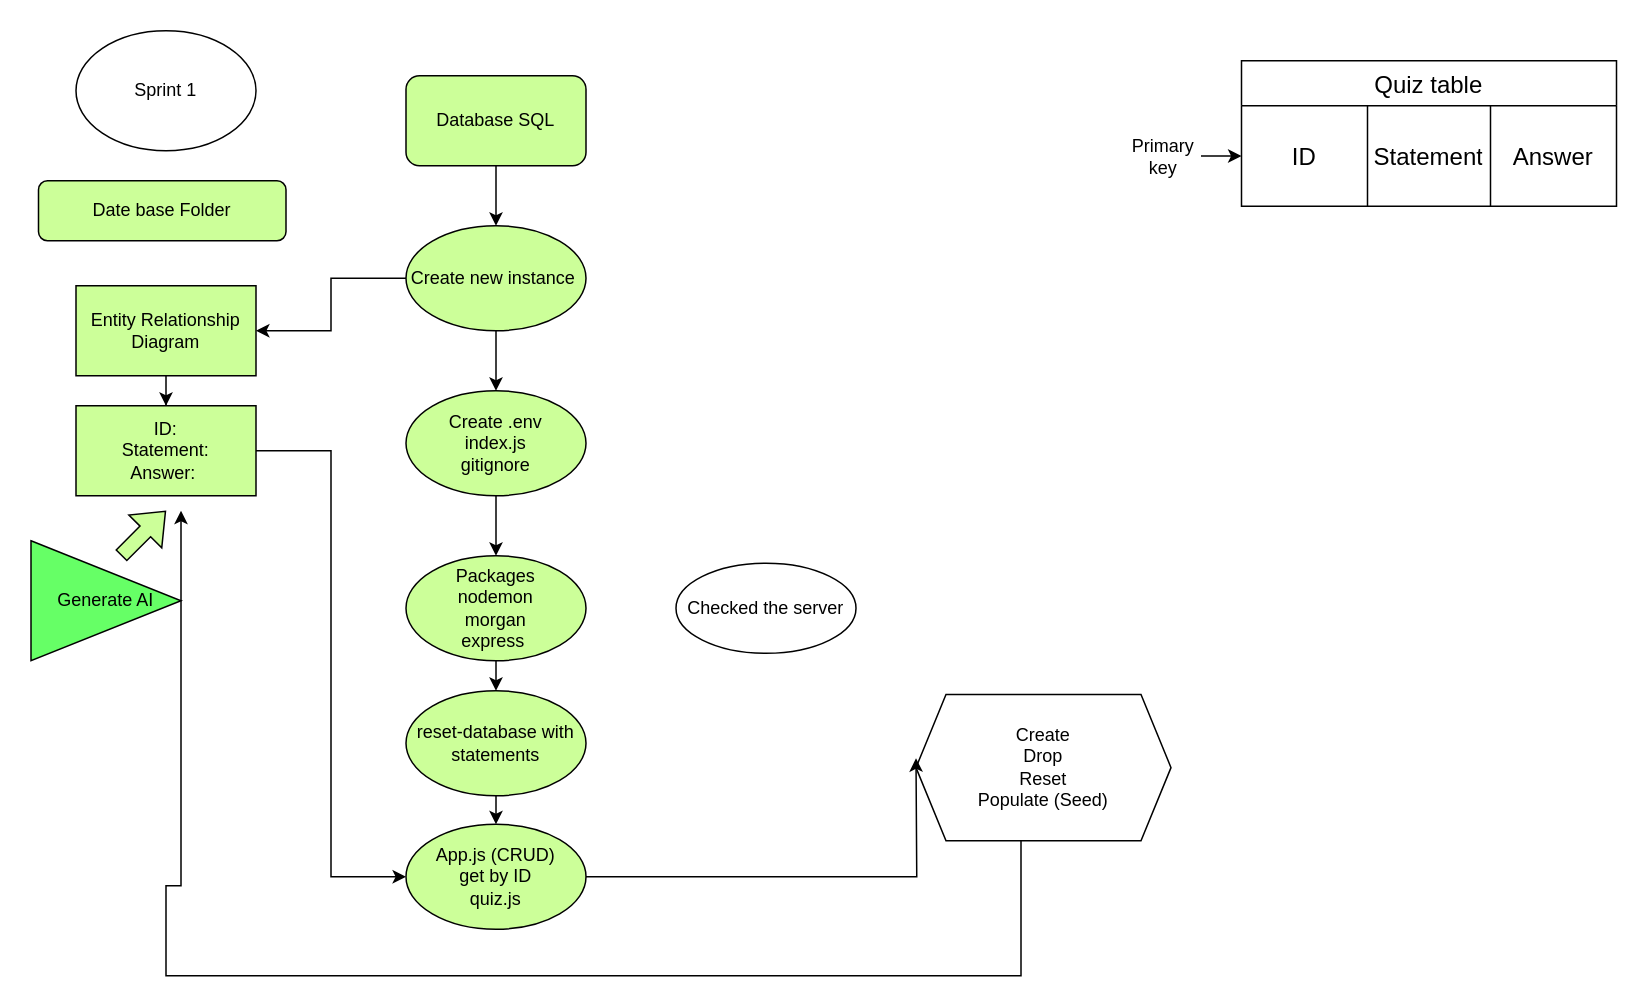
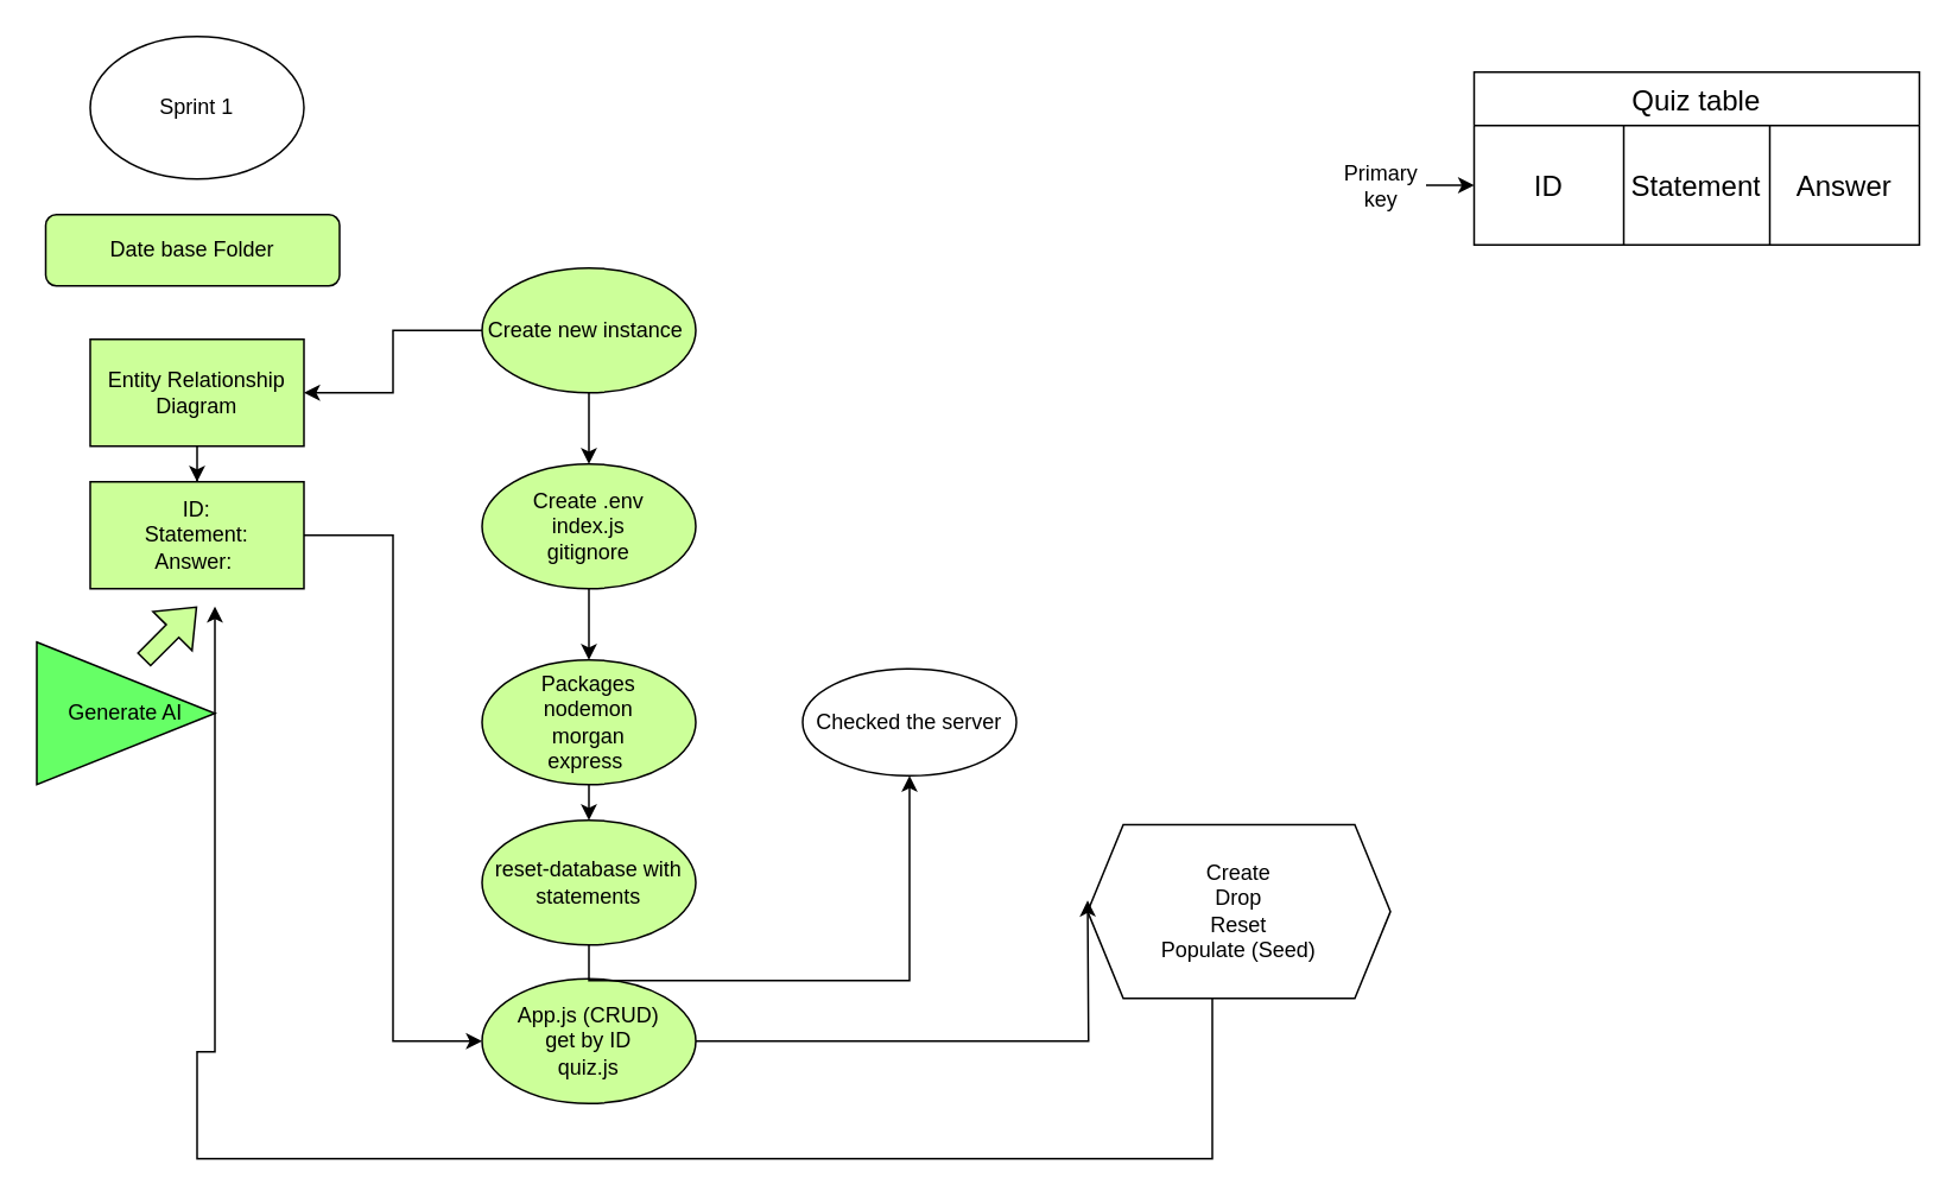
  <mxCell id="0" />
  <mxCell id="1" parent="0" />
  <mxCell id="2" value="Sprint 1" style="ellipse;whiteSpace=wrap;html=1;" vertex="1" parent="1"><mxGeometry x="50" y="20" width="120" height="80" as="geometry" /></mxCell>
- <mxCell id="3" style="edgeStyle=orthogonalEdgeStyle;rounded=0;orthogonalLoop=1;jettySize=auto;html=1;entryX=0.5;entryY=0;entryDx=0;entryDy=0;fillColor=#CCFF99;" edge="1" parent="1" source="4" target="7"><mxGeometry relative="1" as="geometry" /></mxCell>
- <mxCell id="4" value="Database SQL" style="rounded=1;whiteSpace=wrap;html=1;fillColor=#CCFF99;" vertex="1" parent="1"><mxGeometry x="270" y="50" width="120" height="60" as="geometry" /></mxCell>
  <mxCell id="5" style="edgeStyle=orthogonalEdgeStyle;rounded=0;orthogonalLoop=1;jettySize=auto;html=1;entryX=0.5;entryY=0;entryDx=0;entryDy=0;fillColor=#CCFF99;" edge="1" parent="1" source="7" target="9"><mxGeometry relative="1" as="geometry" /></mxCell>
  <mxCell id="6" style="edgeStyle=orthogonalEdgeStyle;rounded=0;orthogonalLoop=1;jettySize=auto;html=1;fillColor=#CCFF99;" edge="1" parent="1" source="7" target="11"><mxGeometry relative="1" as="geometry"><mxPoint x="200" y="185" as="targetPoint" /></mxGeometry></mxCell>
  <mxCell id="7" value="Create new instance&amp;nbsp;" style="ellipse;whiteSpace=wrap;html=1;fillColor=#CCFF99;" vertex="1" parent="1"><mxGeometry x="270" y="150" width="120" height="70" as="geometry" /></mxCell>
  <mxCell id="8" style="edgeStyle=orthogonalEdgeStyle;rounded=0;orthogonalLoop=1;jettySize=auto;html=1;exitX=0.5;exitY=1;exitDx=0;exitDy=0;entryX=0.5;entryY=0;entryDx=0;entryDy=0;fillColor=#CCFF99;" edge="1" parent="1" source="9" target="16"><mxGeometry relative="1" as="geometry" /></mxCell>
  <mxCell id="9" value="Create .env&lt;br&gt;index.js&lt;br&gt;gitignore" style="ellipse;whiteSpace=wrap;html=1;fillColor=#CCFF99;" vertex="1" parent="1"><mxGeometry x="270" y="260" width="120" height="70" as="geometry" /></mxCell>
  <mxCell id="10" style="edgeStyle=orthogonalEdgeStyle;rounded=0;orthogonalLoop=1;jettySize=auto;html=1;fillColor=#CCFF99;" edge="1" parent="1" source="11" target="13"><mxGeometry relative="1" as="geometry"><mxPoint x="110" y="260" as="targetPoint" /></mxGeometry></mxCell>
  <mxCell id="11" value="Entity Relationship Diagram" style="rounded=0;whiteSpace=wrap;html=1;fillColor=#CCFF99;" vertex="1" parent="1"><mxGeometry x="50" y="190" width="120" height="60" as="geometry" /></mxCell>
  <mxCell id="12" style="edgeStyle=orthogonalEdgeStyle;rounded=0;orthogonalLoop=1;jettySize=auto;html=1;entryX=0;entryY=0.5;entryDx=0;entryDy=0;" edge="1" parent="1" source="13" target="14"><mxGeometry relative="1" as="geometry" /></mxCell>
  <mxCell id="13" value="ID:&lt;br&gt;Statement:&lt;br&gt;Answer:&amp;nbsp;" style="rounded=0;whiteSpace=wrap;html=1;fillColor=#CCFF99;" vertex="1" parent="1"><mxGeometry x="50" y="270" width="120" height="60" as="geometry" /></mxCell>
  <mxCell id="14" value="App.js (CRUD)&lt;br&gt;get by ID&lt;br&gt;quiz.js" style="ellipse;whiteSpace=wrap;html=1;fillColor=#ccff99;" vertex="1" parent="1"><mxGeometry x="270" y="549" width="120" height="70" as="geometry" /></mxCell>
- <mxCell id="15" style="edgeStyle=orthogonalEdgeStyle;rounded=0;orthogonalLoop=1;jettySize=auto;html=1;exitX=0.5;exitY=1;exitDx=0;exitDy=0;entryX=0.5;entryY=0;entryDx=0;entryDy=0;" edge="1" parent="1" source="24" target="14"><mxGeometry relative="1" as="geometry" /></mxCell>
+ <mxCell id="15" style="edgeStyle=orthogonalEdgeStyle;rounded=0;orthogonalLoop=1;jettySize=auto;html=1;exitX=0.5;exitY=1;exitDx=0;exitDy=0;" edge="1" parent="1" source="24" target="32"><mxGeometry relative="1" as="geometry" /></mxCell>
  <mxCell id="16" value="Packages&lt;br&gt;nodemon&lt;br&gt;morgan&lt;br&gt;express&amp;nbsp;" style="ellipse;whiteSpace=wrap;html=1;fillColor=#CCFF99;" vertex="1" parent="1"><mxGeometry x="270" y="370" width="120" height="70" as="geometry" /></mxCell>
  <mxCell id="17" value="Generate AI" style="triangle;whiteSpace=wrap;html=1;fillColor=#66FF66;" vertex="1" parent="1"><mxGeometry x="20" y="360" width="100" height="80" as="geometry" /></mxCell>
  <mxCell id="18" value="" style="shape=flexArrow;endArrow=classic;html=1;rounded=0;fillColor=#CCFF99;" edge="1" parent="1"><mxGeometry width="50" height="50" relative="1" as="geometry"><mxPoint x="80" y="370" as="sourcePoint" /><mxPoint x="110" y="340" as="targetPoint" /></mxGeometry></mxCell>
  <mxCell id="19" style="edgeStyle=orthogonalEdgeStyle;rounded=0;orthogonalLoop=1;jettySize=auto;html=1;" edge="1" parent="1"><mxGeometry relative="1" as="geometry"><mxPoint x="120" y="340" as="targetPoint" /><mxPoint x="680" y="560" as="sourcePoint" /><Array as="points"><mxPoint x="680" y="650" /><mxPoint x="110" y="650" /><mxPoint x="110" y="590" /><mxPoint x="120" y="590" /></Array></mxGeometry></mxCell>
  <mxCell id="20" value="Create&lt;br&gt;Drop&lt;br&gt;Reset&lt;br&gt;Populate (Seed)" style="shape=hexagon;perimeter=hexagonPerimeter2;whiteSpace=wrap;html=1;fixedSize=1;" vertex="1" parent="1"><mxGeometry x="610" y="462.5" width="170" height="97.5" as="geometry" /></mxCell>
  <mxCell id="21" style="edgeStyle=orthogonalEdgeStyle;rounded=0;orthogonalLoop=1;jettySize=auto;html=1;exitX=1;exitY=0.5;exitDx=0;exitDy=0;" edge="1" parent="1" source="14"><mxGeometry relative="1" as="geometry"><mxPoint x="610" y="505" as="targetPoint" /></mxGeometry></mxCell>
  <mxCell id="22" value="Date base Folder" style="rounded=1;whiteSpace=wrap;html=1;fillColor=#CCFF99;" vertex="1" parent="1"><mxGeometry x="25" y="120" width="165" height="40" as="geometry" /></mxCell>
  <mxCell id="23" value="" style="edgeStyle=orthogonalEdgeStyle;rounded=0;orthogonalLoop=1;jettySize=auto;html=1;exitX=0.5;exitY=1;exitDx=0;exitDy=0;entryX=0.5;entryY=0;entryDx=0;entryDy=0;" edge="1" parent="1" source="16" target="24"><mxGeometry relative="1" as="geometry"><mxPoint x="330" y="440" as="sourcePoint" /><mxPoint x="330" y="549" as="targetPoint" /></mxGeometry></mxCell>
  <mxCell id="24" value="reset-database with statements" style="ellipse;whiteSpace=wrap;html=1;fillColor=#ccff99;strokeColor=#000000;" vertex="1" parent="1"><mxGeometry x="270" y="460" width="120" height="70" as="geometry" /></mxCell>
  <mxCell id="25" value="Quiz table" style="shape=table;startSize=30;container=1;collapsible=0;childLayout=tableLayout;strokeColor=default;fontSize=16;" vertex="1" parent="1"><mxGeometry x="827" y="40" width="250" height="97" as="geometry" /></mxCell>
  <mxCell id="26" value="" style="shape=tableRow;horizontal=0;startSize=0;swimlaneHead=0;swimlaneBody=0;strokeColor=inherit;top=0;left=0;bottom=0;right=0;collapsible=0;dropTarget=0;fillColor=none;points=[[0,0.5],[1,0.5]];portConstraint=eastwest;fontSize=16;" vertex="1" parent="25"><mxGeometry y="30" width="250" height="67" as="geometry" /></mxCell>
  <mxCell id="27" value="ID" style="shape=partialRectangle;html=1;whiteSpace=wrap;connectable=0;strokeColor=inherit;overflow=hidden;fillColor=none;top=0;left=0;bottom=0;right=0;pointerEvents=1;fontSize=16;" vertex="1" parent="26"><mxGeometry width="84" height="67" as="geometry"><mxRectangle width="84" height="67" as="alternateBounds" /></mxGeometry></mxCell>
  <mxCell id="28" value="Statement" style="shape=partialRectangle;html=1;whiteSpace=wrap;connectable=0;strokeColor=inherit;overflow=hidden;fillColor=none;top=0;left=0;bottom=0;right=0;pointerEvents=1;fontSize=16;" vertex="1" parent="26"><mxGeometry x="84" width="82" height="67" as="geometry"><mxRectangle width="82" height="67" as="alternateBounds" /></mxGeometry></mxCell>
  <mxCell id="29" value="Answer" style="shape=partialRectangle;html=1;whiteSpace=wrap;connectable=0;strokeColor=inherit;overflow=hidden;fillColor=none;top=0;left=0;bottom=0;right=0;pointerEvents=1;fontSize=16;" vertex="1" parent="26"><mxGeometry x="166" width="84" height="67" as="geometry"><mxRectangle width="84" height="67" as="alternateBounds" /></mxGeometry></mxCell>
  <mxCell id="30" style="edgeStyle=orthogonalEdgeStyle;rounded=0;orthogonalLoop=1;jettySize=auto;html=1;entryX=0;entryY=0.5;entryDx=0;entryDy=0;" edge="1" parent="1" source="31" target="26"><mxGeometry relative="1" as="geometry" /></mxCell>
  <mxCell id="31" value="Primary key" style="text;html=1;strokeColor=none;fillColor=none;align=center;verticalAlign=middle;whiteSpace=wrap;rounded=0;" vertex="1" parent="1"><mxGeometry x="750" y="88.5" width="50" height="30" as="geometry" /></mxCell>
  <mxCell id="32" value="Checked the server" style="ellipse;whiteSpace=wrap;html=1;" vertex="1" parent="1"><mxGeometry x="450" y="375" width="120" height="60" as="geometry" /></mxCell>
